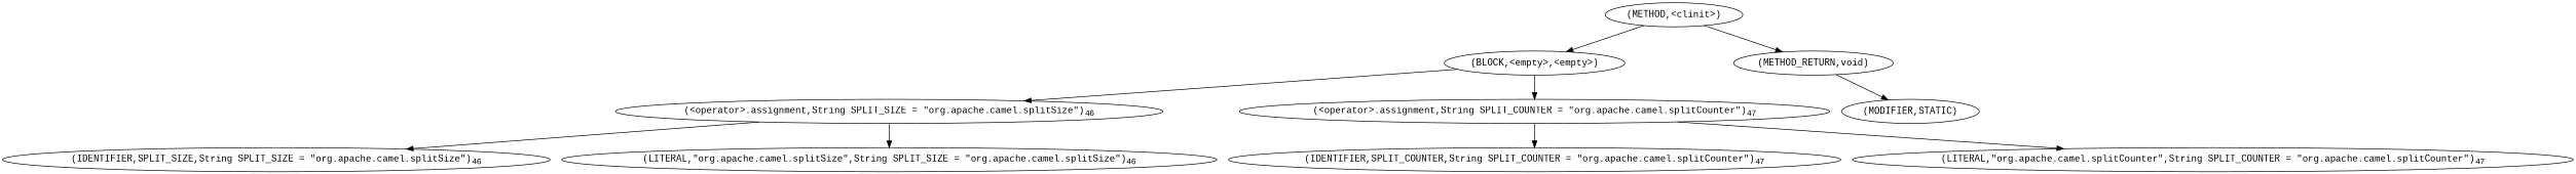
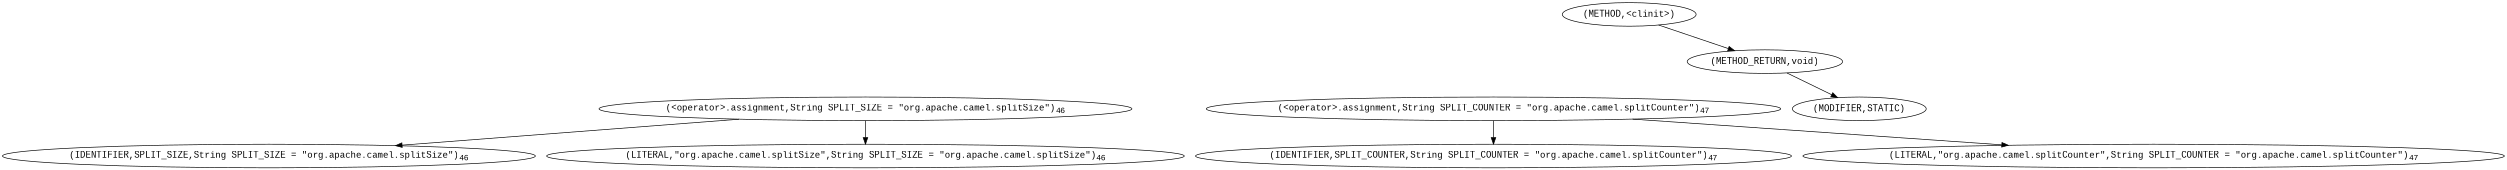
  digraph {
    fontname="Liberation Mono"
    node [fontname="Liberation Mono"]
    edge [fontname="Liberation Mono"]
    n1 [label=<(METHOD,&lt;clinit&gt;)>]
-   n2 [label=<(BLOCK,&lt;empty&gt;,&lt;empty&gt;)>]
    n3 [label=<(METHOD_RETURN,void)>]
    n4 [label=<(&lt;operator&gt;.assignment,String SPLIT_SIZE = &quot;org.apache.camel.splitSize&quot;)<SUB>46</SUB>>]
    n5 [label=<(&lt;operator&gt;.assignment,String SPLIT_COUNTER = &quot;org.apache.camel.splitCounter&quot;)<SUB>47</SUB>>]
    n6 [label=<(MODIFIER,STATIC)>]
    n7 [label=<(IDENTIFIER,SPLIT_SIZE,String SPLIT_SIZE = &quot;org.apache.camel.splitSize&quot;)<SUB>46</SUB>>]
    n8 [label=<(LITERAL,&quot;org.apache.camel.splitSize&quot;,String SPLIT_SIZE = &quot;org.apache.camel.splitSize&quot;)<SUB>46</SUB>>]
    n9 [label=<(IDENTIFIER,SPLIT_COUNTER,String SPLIT_COUNTER = &quot;org.apache.camel.splitCounter&quot;)<SUB>47</SUB>>]
    n10 [label=<(LITERAL,&quot;org.apache.camel.splitCounter&quot;,String SPLIT_COUNTER = &quot;org.apache.camel.splitCounter&quot;)<SUB>47</SUB>>]
-   n1 -> n2
    n1 -> n3
-   n2 -> n4
-   n2 -> n5
    n3 -> n6
    n4 -> n7
    n4 -> n8
    n5 -> n9
    n5 -> n10
  }
